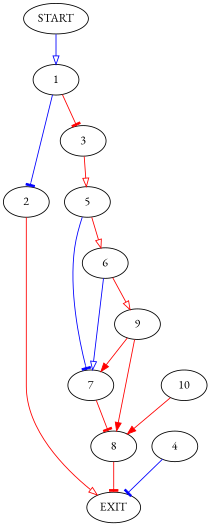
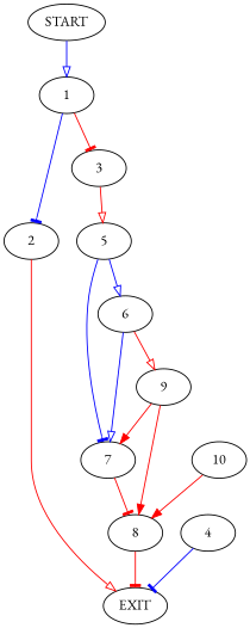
  digraph {
    fontname="EB Garamond"
    node [fontname="EB Garamond"]
    edge [arrowhead=onormal color=red fontname="EB Garamond"]
    n1 [label=START]
    1
    2
    3
    n5 [label=EXIT]
    5
    4
    6
    7
    9
    8
    10
    n1 -> 1 [color=blue]
    1 -> 2 [arrowhead=tee color=blue]
    1 -> 3 [arrowhead=tee]
    2 -> n5
    3 -> 5
-   5 -> 6
+   5 -> 6 [color=blue]
    5 -> 7 [arrowhead=tee color=blue]
    4 -> n5 [arrowhead=tee color=blue]
    6 -> 7 [color=blue]
    6 -> 9
    7 -> 8 [arrowhead=tee]
    9 -> 7 [arrowhead=normal]
    9 -> 8 [arrowhead=normal]
    8 -> n5 [arrowhead=tee]
    10 -> 8 [arrowhead=normal]
  }
